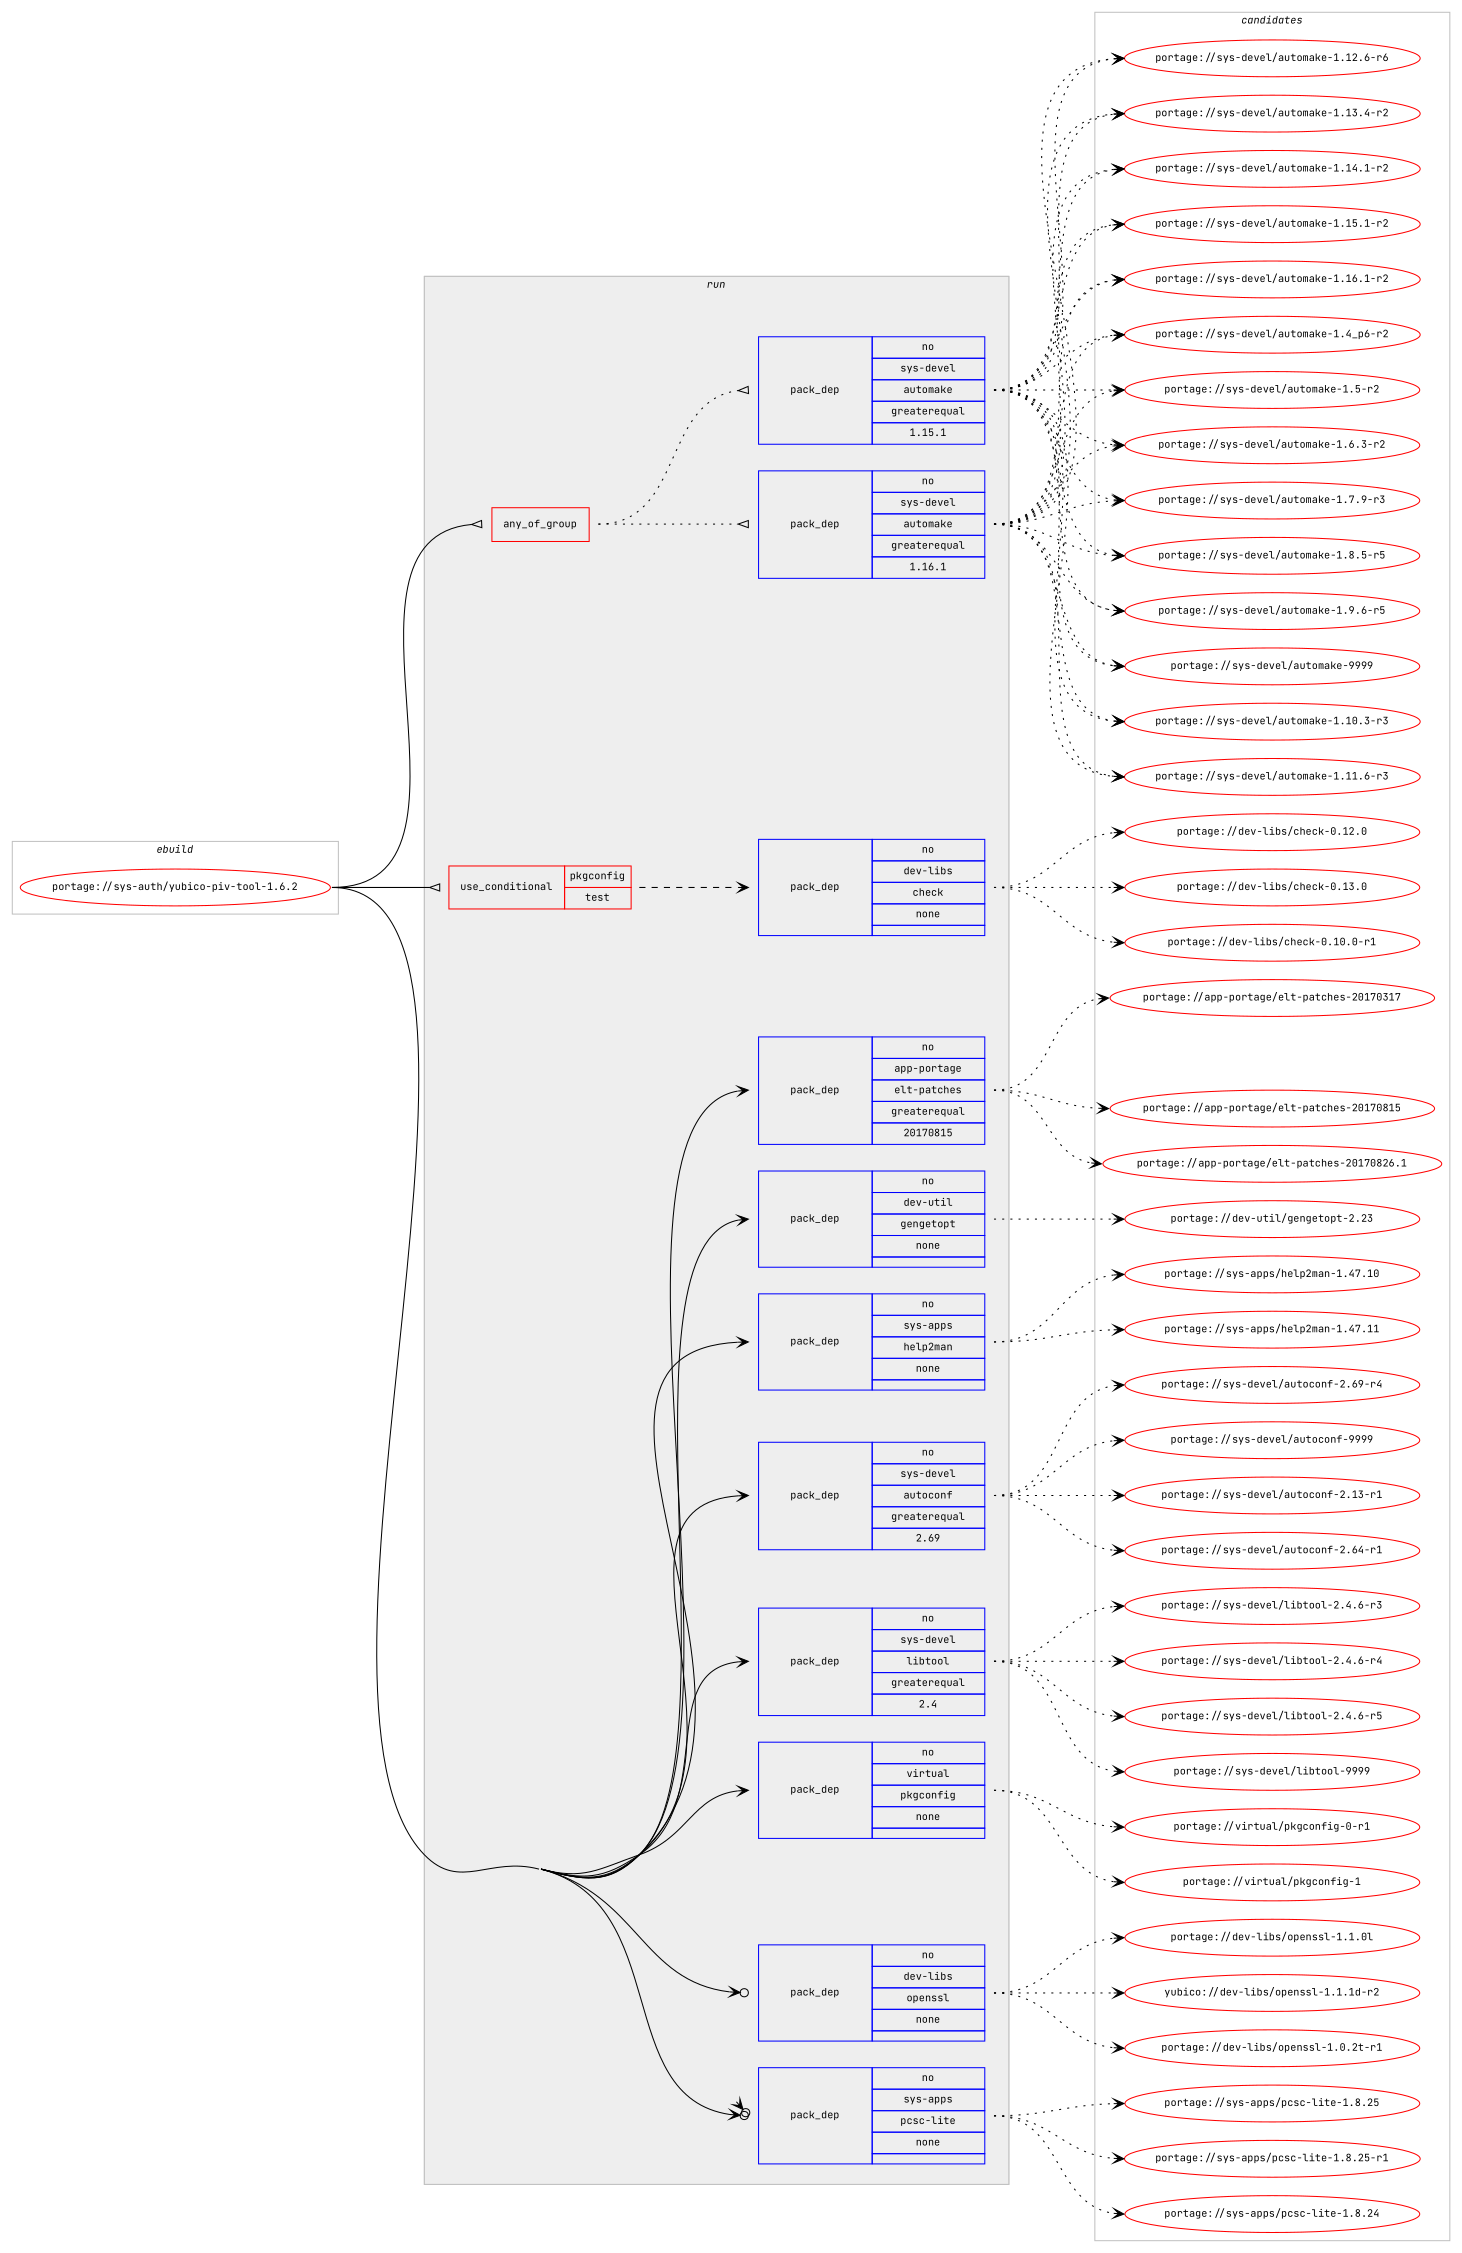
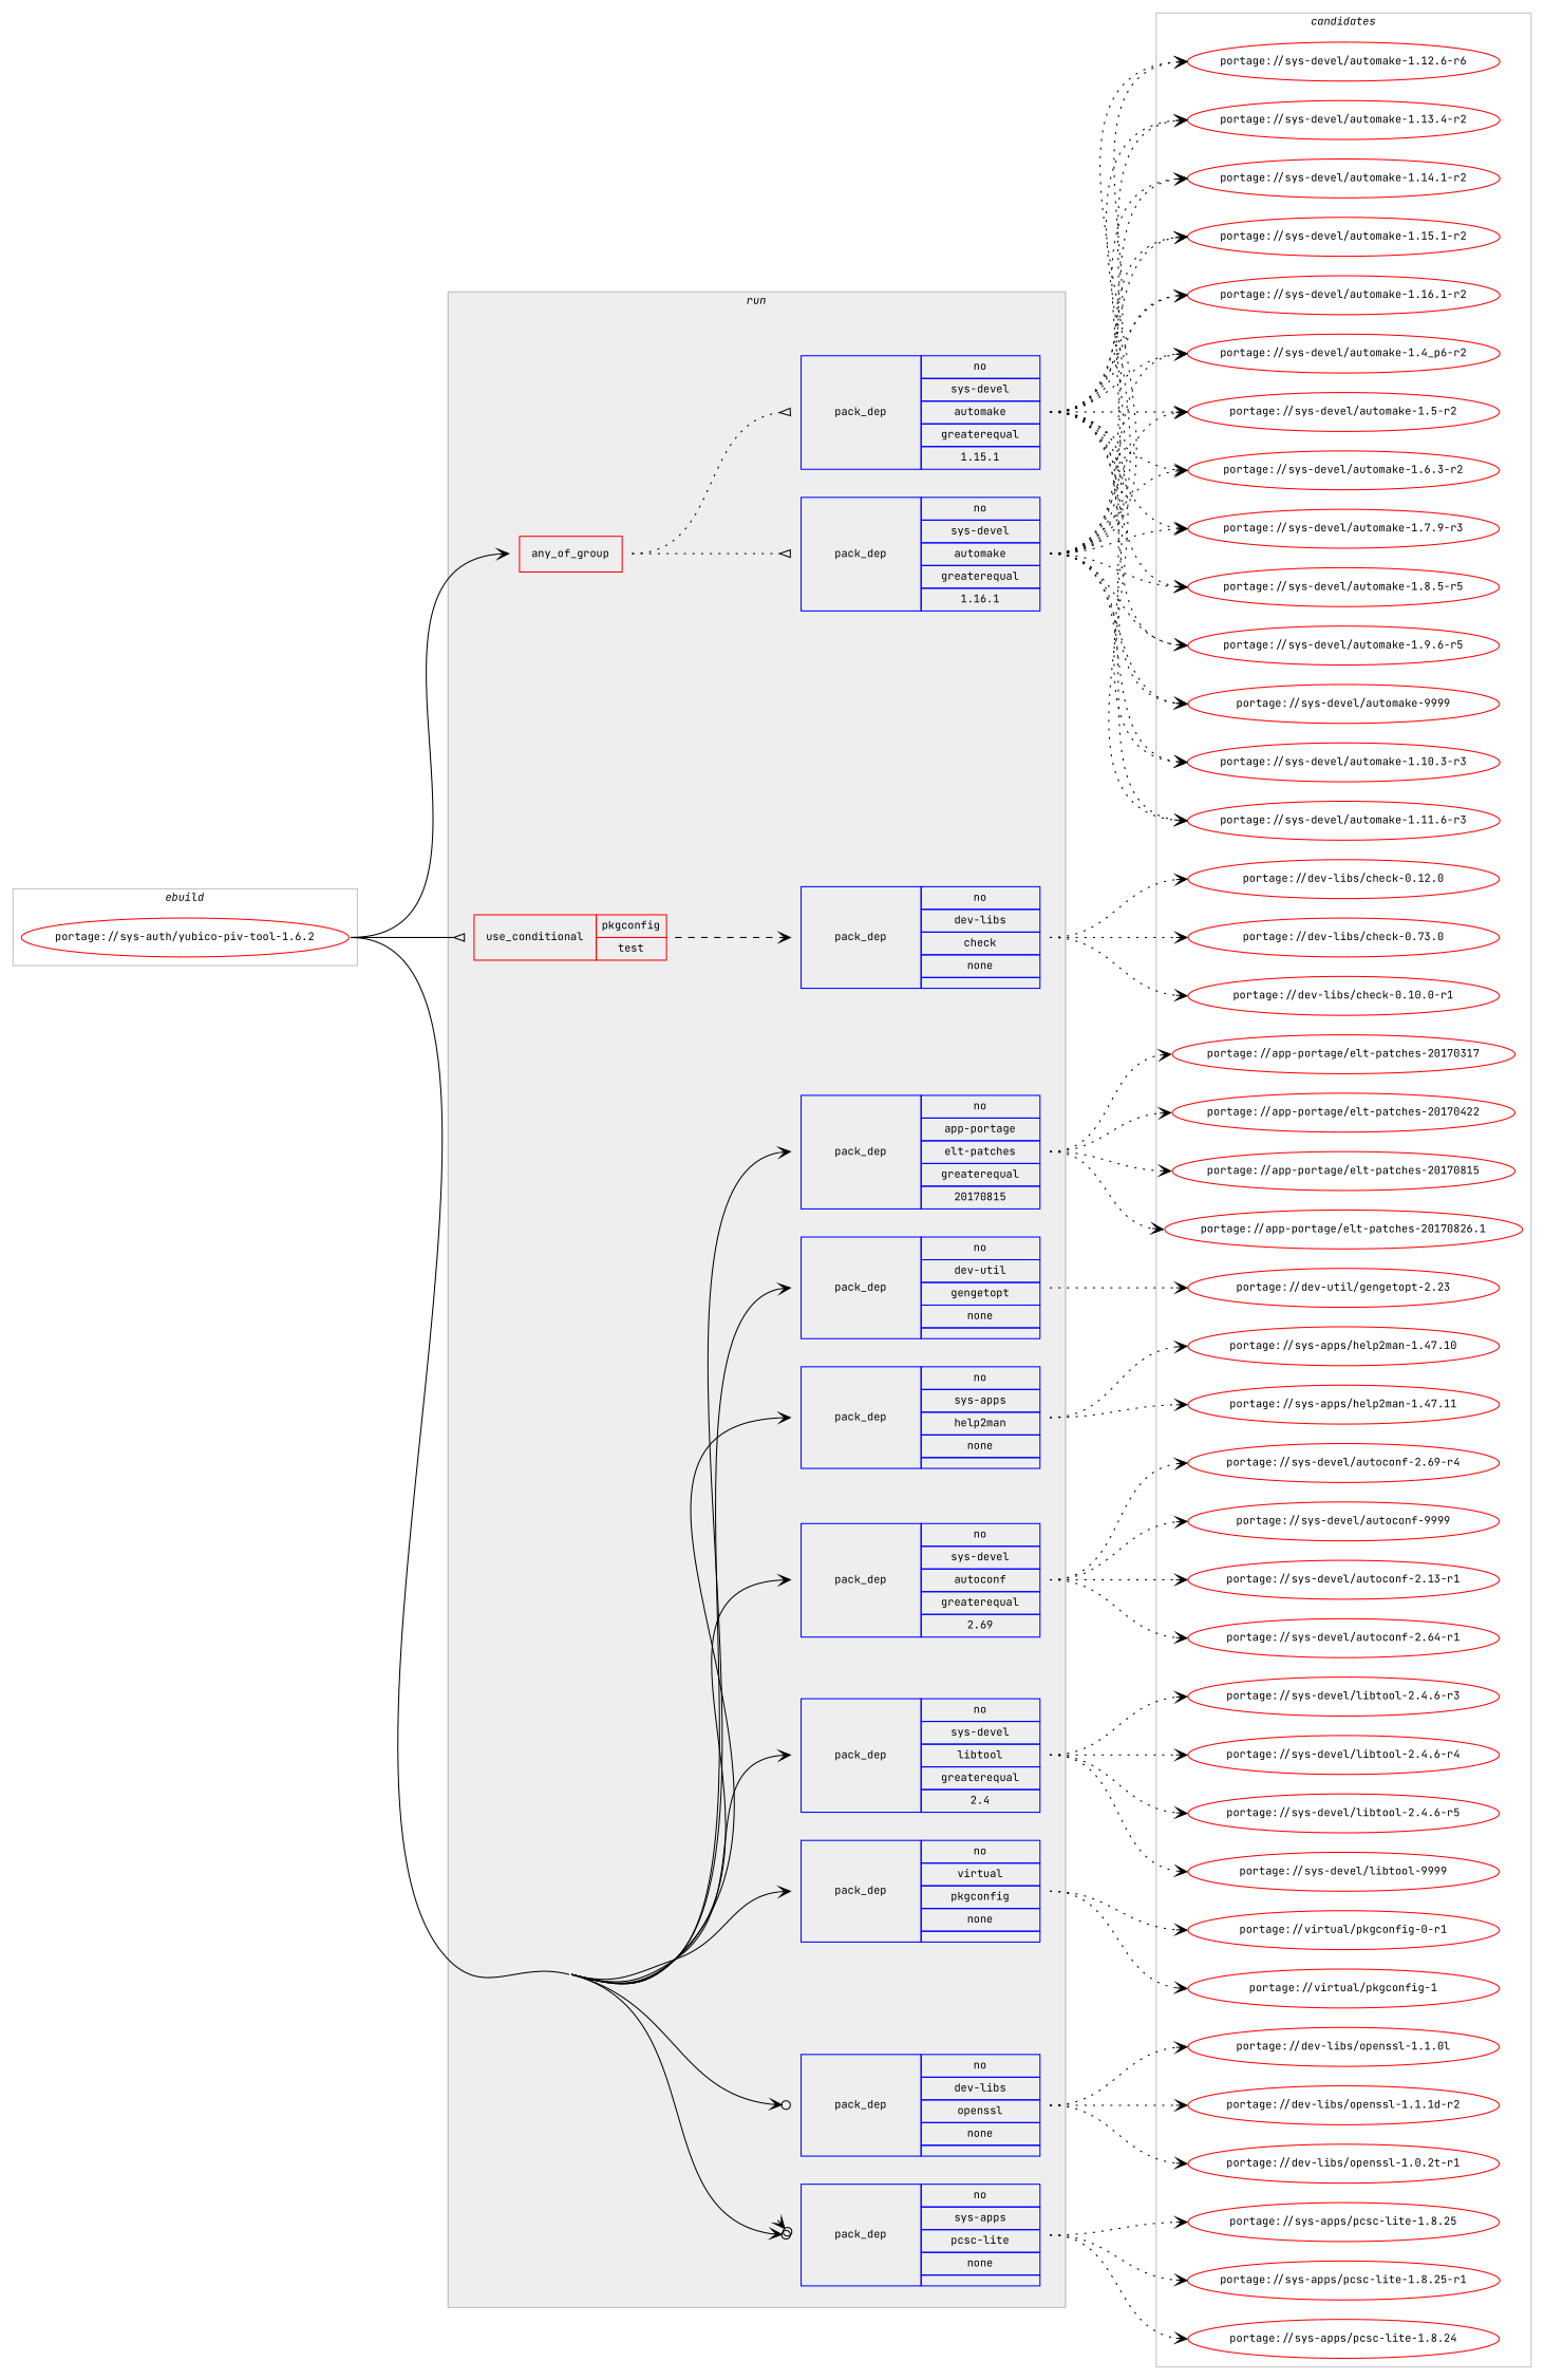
  digraph {
    compound=true
    concentrate=true
    fontname="JetBrains Mono"
    fontsize=10
    newrank=true
    rankdir=LR
    ranksep=1.5
    node [color=red fontname="JetBrains Mono" fontsize=10]
    edge [arrowhead=vee fontname="JetBrains Mono" headport=w style=dotted tailport=e weight=100]
    n1 [label="portage://sys-auth/yubico-piv-tool-1.6.2" width=4]
    n2 [color=blue label=<<TABLE BORDER="0" CELLBORDER="1" CELLSPACING="0" CELLPADDING="4" WIDTH="220"><TR><TD ROWSPAN="6" CELLPADDING="30">pack_dep</TD></TR><TR><TD WIDTH="110">no</TD></TR><TR><TD>sys-devel</TD></TR><TR><TD>automake</TD></TR><TR><TD>greaterequal</TD></TR><TR><TD>1.16.1</TD></TR></TABLE>> shape=none]
    n3 [color=blue label=<<TABLE BORDER="0" CELLBORDER="1" CELLSPACING="0" CELLPADDING="4" WIDTH="220"><TR><TD ROWSPAN="6" CELLPADDING="30">pack_dep</TD></TR><TR><TD WIDTH="110">no</TD></TR><TR><TD>sys-devel</TD></TR><TR><TD>automake</TD></TR><TR><TD>greaterequal</TD></TR><TR><TD>1.15.1</TD></TR></TABLE>> shape=none]
    n4 [label=<<TABLE BORDER="0" CELLBORDER="1" CELLSPACING="0" CELLPADDING="4"><TR><TD CELLPADDING="10">any_of_group</TD></TR></TABLE>> shape=none]
    n5 [color=blue label=<<TABLE BORDER="0" CELLBORDER="1" CELLSPACING="0" CELLPADDING="4" WIDTH="220"><TR><TD ROWSPAN="6" CELLPADDING="30">pack_dep</TD></TR><TR><TD WIDTH="110">no</TD></TR><TR><TD>dev-libs</TD></TR><TR><TD>check</TD></TR><TR><TD>none</TD></TR><TR><TD></TD></TR></TABLE>> shape=none]
    n6 [label=<<TABLE BORDER="0" CELLBORDER="1" CELLSPACING="0" CELLPADDING="4"><TR><TD ROWSPAN="3" CELLPADDING="10">use_conditional</TD></TR><TR><TD>pkgconfig</TD></TR><TR><TD>test</TD></TR></TABLE>> shape=none]
    n7 [color=blue label=<<TABLE BORDER="0" CELLBORDER="1" CELLSPACING="0" CELLPADDING="4" WIDTH="220"><TR><TD ROWSPAN="6" CELLPADDING="30">pack_dep</TD></TR><TR><TD WIDTH="110">no</TD></TR><TR><TD>app-portage</TD></TR><TR><TD>elt-patches</TD></TR><TR><TD>greaterequal</TD></TR><TR><TD>20170815</TD></TR></TABLE>> shape=none]
    n8 [color=blue label=<<TABLE BORDER="0" CELLBORDER="1" CELLSPACING="0" CELLPADDING="4" WIDTH="220"><TR><TD ROWSPAN="6" CELLPADDING="30">pack_dep</TD></TR><TR><TD WIDTH="110">no</TD></TR><TR><TD>dev-util</TD></TR><TR><TD>gengetopt</TD></TR><TR><TD>none</TD></TR><TR><TD></TD></TR></TABLE>> shape=none]
    n9 [color=blue label=<<TABLE BORDER="0" CELLBORDER="1" CELLSPACING="0" CELLPADDING="4" WIDTH="220"><TR><TD ROWSPAN="6" CELLPADDING="30">pack_dep</TD></TR><TR><TD WIDTH="110">no</TD></TR><TR><TD>sys-apps</TD></TR><TR><TD>help2man</TD></TR><TR><TD>none</TD></TR><TR><TD></TD></TR></TABLE>> shape=none]
    n10 [color=blue label=<<TABLE BORDER="0" CELLBORDER="1" CELLSPACING="0" CELLPADDING="4" WIDTH="220"><TR><TD ROWSPAN="6" CELLPADDING="30">pack_dep</TD></TR><TR><TD WIDTH="110">no</TD></TR><TR><TD>sys-devel</TD></TR><TR><TD>autoconf</TD></TR><TR><TD>greaterequal</TD></TR><TR><TD>2.69</TD></TR></TABLE>> shape=none]
    n11 [color=blue label=<<TABLE BORDER="0" CELLBORDER="1" CELLSPACING="0" CELLPADDING="4" WIDTH="220"><TR><TD ROWSPAN="6" CELLPADDING="30">pack_dep</TD></TR><TR><TD WIDTH="110">no</TD></TR><TR><TD>sys-devel</TD></TR><TR><TD>libtool</TD></TR><TR><TD>greaterequal</TD></TR><TR><TD>2.4</TD></TR></TABLE>> shape=none]
    n12 [color=blue label=<<TABLE BORDER="0" CELLBORDER="1" CELLSPACING="0" CELLPADDING="4" WIDTH="220"><TR><TD ROWSPAN="6" CELLPADDING="30">pack_dep</TD></TR><TR><TD WIDTH="110">no</TD></TR><TR><TD>virtual</TD></TR><TR><TD>pkgconfig</TD></TR><TR><TD>none</TD></TR><TR><TD></TD></TR></TABLE>> shape=none]
    n13 [color=blue label=<<TABLE BORDER="0" CELLBORDER="1" CELLSPACING="0" CELLPADDING="4" WIDTH="220"><TR><TD ROWSPAN="6" CELLPADDING="30">pack_dep</TD></TR><TR><TD WIDTH="110">no</TD></TR><TR><TD>dev-libs</TD></TR><TR><TD>openssl</TD></TR><TR><TD>none</TD></TR><TR><TD></TD></TR></TABLE>> shape=none]
    n14 [color=blue label=<<TABLE BORDER="0" CELLBORDER="1" CELLSPACING="0" CELLPADDING="4" WIDTH="220"><TR><TD ROWSPAN="6" CELLPADDING="30">pack_dep</TD></TR><TR><TD WIDTH="110">no</TD></TR><TR><TD>sys-apps</TD></TR><TR><TD>pcsc-lite</TD></TR><TR><TD>none</TD></TR><TR><TD></TD></TR></TABLE>> shape=none]
    n15 [label="portage://sys-devel/automake-1.10.3-r3" width=4]
    n16 [label="portage://sys-devel/automake-1.11.6-r3" width=4]
    n17 [label="portage://sys-devel/automake-1.12.6-r6" width=4]
    n18 [label="portage://sys-devel/automake-1.13.4-r2" width=4]
    n19 [label="portage://sys-devel/automake-1.14.1-r2" width=4]
    n20 [label="portage://sys-devel/automake-1.15.1-r2" width=4]
    n21 [label="portage://sys-devel/automake-1.16.1-r2" width=4]
    n22 [label="portage://sys-devel/automake-1.4_p6-r2" width=4]
    n23 [label="portage://sys-devel/automake-1.5-r2" width=4]
    n24 [label="portage://sys-devel/automake-1.6.3-r2" width=4]
    n25 [label="portage://sys-devel/automake-1.7.9-r3" width=4]
    n26 [label="portage://sys-devel/automake-1.8.5-r5" width=4]
    n27 [label="portage://sys-devel/automake-1.9.6-r5" width=4]
    n28 [label="portage://sys-devel/automake-9999" width=4]
    n29 [label="portage://sys-devel/autoconf-2.13-r1" width=4]
    n30 [label="portage://sys-devel/autoconf-2.64-r1" width=4]
    n31 [label="portage://sys-devel/autoconf-2.69-r4" width=4]
    n32 [label="portage://sys-devel/autoconf-9999" width=4]
    n33 [label="portage://dev-libs/check-0.10.0-r1" width=4]
    n34 [label="portage://dev-libs/check-0.12.0" width=4]
-   n35 [label="portage://dev-libs/check-0.13.0" width=4]
+   n35 [label="portage://dev-libs/check-0.73.0" width=4]
    n36 [label="portage://app-portage/elt-patches-20170317" width=4]
+   n37 [label="portage://app-portage/elt-patches-20170422" width=4]
    n38 [label="portage://app-portage/elt-patches-20170815" width=4]
    n39 [label="portage://app-portage/elt-patches-20170826.1" width=4]
    n40 [label="portage://dev-util/gengetopt-2.23" width=4]
    n41 [label="portage://sys-apps/help2man-1.47.10" width=4]
    n42 [label="portage://sys-apps/help2man-1.47.11" width=4]
    n43 [label="portage://sys-devel/libtool-2.4.6-r3" width=4]
    n44 [label="portage://sys-devel/libtool-2.4.6-r4" width=4]
    n45 [label="portage://sys-devel/libtool-2.4.6-r5" width=4]
    n46 [label="portage://sys-devel/libtool-9999" width=4]
    n47 [label="portage://virtual/pkgconfig-0-r1" width=4]
    n48 [label="portage://virtual/pkgconfig-1" width=4]
    n49 [label="portage://dev-libs/openssl-1.0.2t-r1" width=4]
    n50 [label="portage://dev-libs/openssl-1.1.0l" width=4]
-   n51 [label="yubico://dev-libs/openssl-1.1.1d-r2" width=4]
+   n51 [label="portage://dev-libs/openssl-1.1.1d-r2" width=4]
    n52 [label="portage://sys-apps/pcsc-lite-1.8.24" width=4]
    n53 [label="portage://sys-apps/pcsc-lite-1.8.25" width=4]
    n54 [label="portage://sys-apps/pcsc-lite-1.8.25-r1" width=4]
    subgraph cluster_1 {
      color=gray
      label=<<i>ebuild</i>>
      rank=same
      n1
    }
    subgraph cluster_2 {
      color=gray
      label=<<i>dependencies</i>>
      subgraph cluster_3 {
        color=gray
        fillcolor="#eeeeee"
        label=<<i>compile</i>>
        style=filled
        subgraph sub_4 {
          color=gray
          fillcolor="#eeeeee"
          label=<<i>compile</i>>
          style=filled
          n4
          subgraph sub_5 {
            color=gray
            fillcolor="#eeeeee"
            label=<<i>compile</i>>
            style=filled
            n2
          }
          subgraph sub_6 {
            color=gray
            fillcolor="#eeeeee"
            label=<<i>compile</i>>
            style=filled
            n3
          }
        }
        subgraph sub_7 {
          color=gray
          fillcolor="#eeeeee"
          label=<<i>compile</i>>
          style=filled
          n6
          subgraph sub_8 {
            color=gray
            fillcolor="#eeeeee"
            label=<<i>compile</i>>
            style=filled
            n5
          }
        }
        subgraph sub_9 {
          color=gray
          fillcolor="#eeeeee"
          label=<<i>compile</i>>
          style=filled
          n7
        }
        subgraph sub_10 {
          color=gray
          fillcolor="#eeeeee"
          label=<<i>compile</i>>
          style=filled
          n8
        }
        subgraph sub_11 {
          color=gray
          fillcolor="#eeeeee"
          label=<<i>compile</i>>
          style=filled
          n9
        }
        subgraph sub_12 {
          color=gray
          fillcolor="#eeeeee"
          label=<<i>compile</i>>
          style=filled
          n10
        }
        subgraph sub_13 {
          color=gray
          fillcolor="#eeeeee"
          label=<<i>compile</i>>
          style=filled
          n11
        }
        subgraph sub_14 {
          color=gray
          fillcolor="#eeeeee"
          label=<<i>compile</i>>
          style=filled
          n12
        }
      }
      subgraph cluster_15 {
        color=gray
        fillcolor="#eeeeee"
        label=<<i>compile and run</i>>
        style=filled
        subgraph sub_16 {
          color=gray
          fillcolor="#eeeeee"
          label=<<i>compile and run</i>>
          style=filled
          n13
        }
        subgraph sub_17 {
          color=gray
          fillcolor="#eeeeee"
          label=<<i>compile and run</i>>
          style=filled
          n14
        }
      }
      subgraph cluster_18 {
        color=gray
        fillcolor="#eeeeee"
        label=<<i>run</i>>
        style=filled
      }
    }
    subgraph cluster_19 {
      color=gray
      label=<<i>candidates</i>>
      rank=same
      subgraph sub_20 {
        color=black
        label=<<i>candidates</i>>
        nodesep=1
        rank=same
        n15
        n16
        n17
        n18
        n19
        n20
        n21
        n22
        n23
        n24
        n25
        n26
        n27
        n28
      }
      subgraph sub_21 {
        color=black
        label=<<i>candidates</i>>
        nodesep=1
        rank=same
        n15
        n16
        n17
        n18
        n19
        n20
        n21
        n22
        n23
        n24
        n25
        n26
        n27
        n28
      }
      subgraph sub_22 {
        color=black
        label=<<i>candidates</i>>
        nodesep=1
        rank=same
        n29
        n30
        n31
        n32
      }
      subgraph sub_23 {
        color=black
        label=<<i>candidates</i>>
        nodesep=1
        rank=same
        n33
        n34
        n35
      }
      subgraph sub_24 {
        color=black
        label=<<i>candidates</i>>
        nodesep=1
        rank=same
        n36
+       n37
        n38
        n39
      }
      subgraph sub_25 {
        color=black
        label=<<i>candidates</i>>
        nodesep=1
        rank=same
        n40
      }
      subgraph sub_26 {
        color=black
        label=<<i>candidates</i>>
        nodesep=1
        rank=same
        n41
        n42
      }
      subgraph sub_27 {
        color=black
        label=<<i>candidates</i>>
        nodesep=1
        rank=same
        n43
        n44
        n45
        n46
      }
      subgraph sub_28 {
        color=black
        label=<<i>candidates</i>>
        nodesep=1
        rank=same
        n47
        n48
      }
      subgraph sub_29 {
        color=black
        label=<<i>candidates</i>>
        nodesep=1
        rank=same
        n49
        n50
        n51
      }
      subgraph sub_30 {
        color=black
        label=<<i>candidates</i>>
        nodesep=1
        rank=same
        n52
        n53
        n54
      }
    }
-   n1 -> n4 [arrowhead=oinv style=solid weight=20]
+   n1 -> n4 [style=solid weight=20]
    n1 -> n6 [arrowhead=oinv style=solid weight=20]
    n1 -> n7 [style=solid weight=20]
    n1 -> n8 [style=solid weight=20]
    n1 -> n9 [style=solid weight=20]
    n1 -> n10 [style=solid weight=20]
    n1 -> n11 [style=solid weight=20]
    n1 -> n12 [style=solid weight=20]
    n1 -> n13 [arrowhead=odotvee style=solid weight=20]
    n1 -> n14 [arrowhead=odotvee style=solid weight=20]
    n2 -> n15
    n2 -> n16
    n2 -> n17
    n2 -> n18
    n2 -> n19
    n2 -> n20
    n2 -> n21
    n2 -> n22
    n2 -> n23
    n2 -> n24
    n2 -> n25
    n2 -> n26
    n2 -> n27
    n2 -> n28
    n3 -> n15
    n3 -> n16
    n3 -> n17
    n3 -> n18
    n3 -> n19
    n3 -> n20
    n3 -> n21
    n3 -> n22
    n3 -> n23
    n3 -> n24
    n3 -> n25
    n3 -> n26
    n3 -> n27
    n3 -> n28
    n4 -> n2 [arrowhead=oinv weight=20]
    n4 -> n3 [arrowhead=oinv weight=20]
    n5 -> n33
    n5 -> n34
    n5 -> n35
    n6 -> n5 [style=dashed weight=20]
    n7 -> n36
+   n7 -> n37
    n7 -> n38
    n7 -> n39
    n8 -> n40
    n9 -> n41
    n9 -> n42
    n10 -> n29
    n10 -> n30
    n10 -> n31
    n10 -> n32
    n11 -> n43
    n11 -> n44
    n11 -> n45
    n11 -> n46
    n12 -> n47
    n12 -> n48
    n13 -> n49
    n13 -> n50
    n13 -> n51
    n14 -> n52
    n14 -> n53
    n14 -> n54
  }
